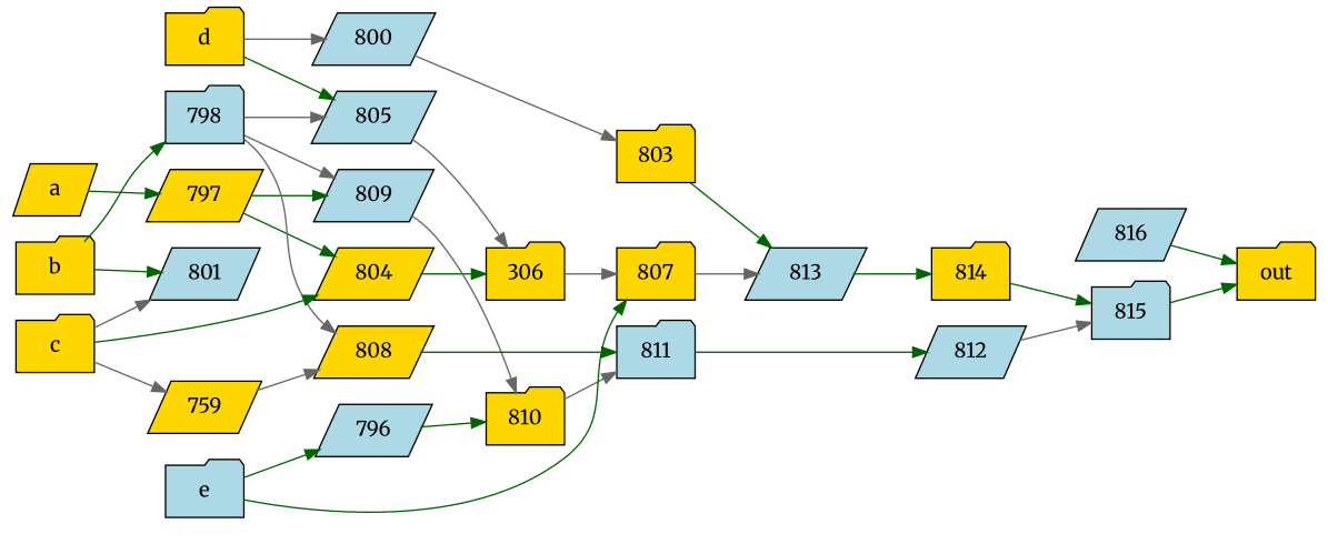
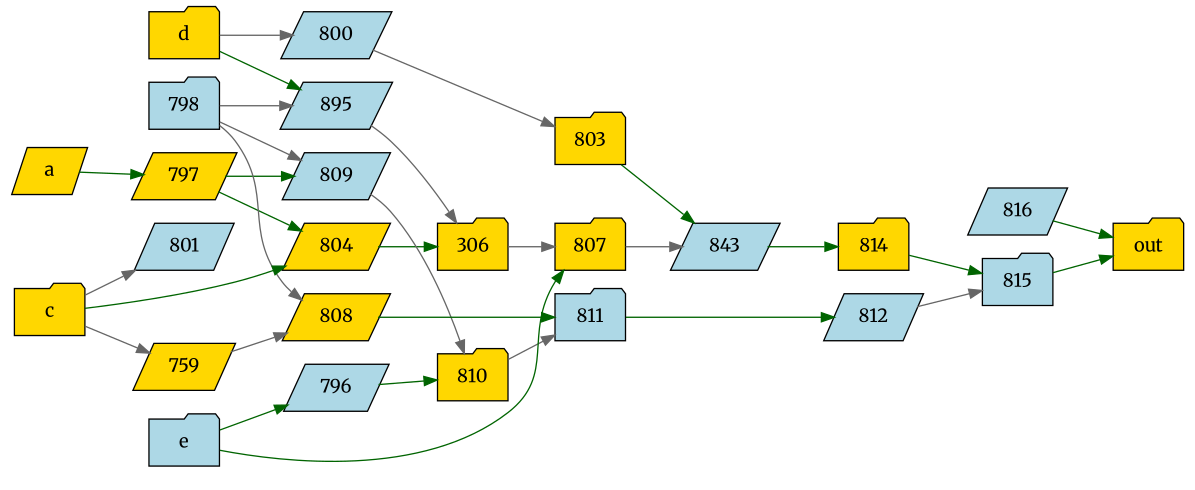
  strict digraph {
    fontname=Merriweather
    rankdir=LR
    node [fillcolor=gold fontname=Merriweather shape=folder style=filled]
    edge [color=darkgreen fontname=Merriweather]
    out
    816 [fillcolor=lightblue shape=parallelogram]
    a [shape=parallelogram]
    797 [shape=parallelogram]
    804 [shape=parallelogram]
    809 [fillcolor=lightblue shape=parallelogram]
    n7 [label=306]
    810
    803
-   813 [fillcolor=lightblue shape=parallelogram]
+   813 [fillcolor=lightblue shape=parallelogram label=843]
    807
    811 [fillcolor=lightblue]
    814
    812 [fillcolor=lightblue shape=parallelogram]
    815 [fillcolor=lightblue]
-   b
    798 [fillcolor=lightblue]
    801 [fillcolor=lightblue shape=parallelogram]
-   805 [fillcolor=lightblue shape=parallelogram]
+   805 [fillcolor=lightblue shape=parallelogram label=895]
    808 [shape=parallelogram]
    c
    n22 [label=759 shape=parallelogram]
    d
    800 [fillcolor=lightblue shape=parallelogram]
    e [fillcolor=lightblue]
    796 [fillcolor=lightblue shape=parallelogram]
    816 -> out
    a -> 797
    797 -> 804
    797 -> 809
    804 -> n7
    809 -> 810 [color=gray40]
    n7 -> 807 [color=gray40]
    810 -> 811 [color=gray40]
    803 -> 813
    813 -> 814
    807 -> 813 [color=gray40]
    811 -> 812
    814 -> 815
    812 -> 815 [color=gray40]
    815 -> out
-   b -> 798
-   b -> 801
    798 -> 809 [color=gray40]
    798 -> 805 [color=gray40]
    798 -> 808 [color=gray40]
    805 -> n7 [color=gray40]
    808 -> 811
    c -> 804
    c -> 801 [color=gray40]
    c -> n22 [color=gray40]
    n22 -> 808 [color=gray40]
    d -> 805
    d -> 800 [color=gray40]
    800 -> 803 [color=gray40]
    e -> 807
    e -> 796
    796 -> 810
  }
